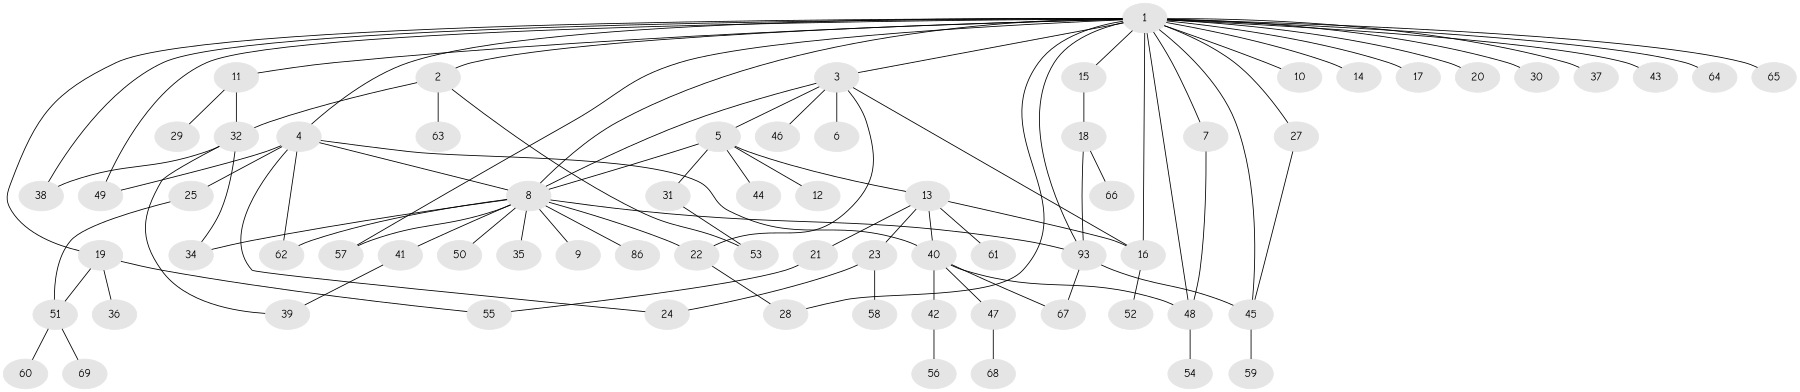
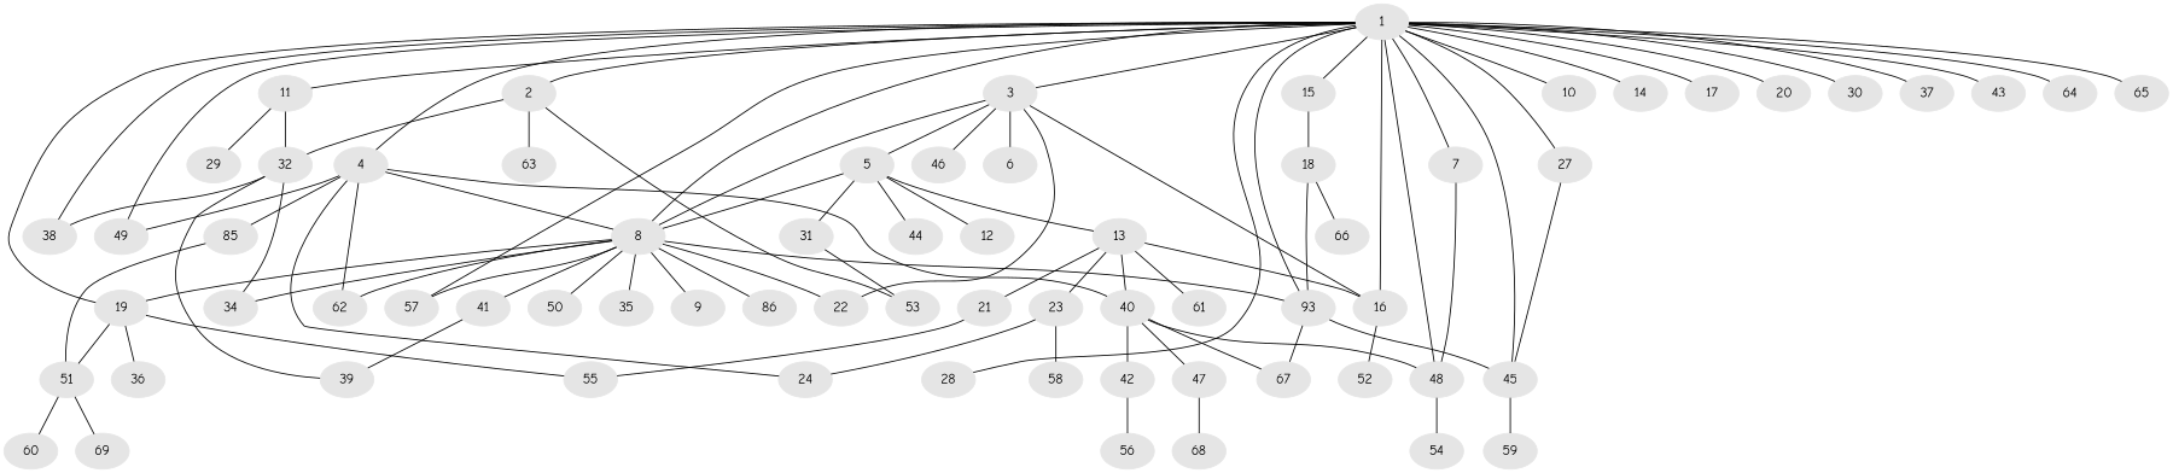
  graph {
    fontname="Comic Neue"
    node [color=gray90 fontname="Comic Neue" style=filled]
    edge [fontname="Comic Neue"]
    1
    2
    3
    4
    7
    8
    10
    11
    14
    15
    16
    17
    19
    20
    27
    28
    30
    n18 [label=93]
    37
    38
    43
    45
    48
    49
    57
    64
    65
    32
    53
    63
    5
    6
    22
    46
    24
-   25
+   25 [label=85]
    40
    62
    9
    n40 [label=86]
    34
    35
    41
    50
    29
    18
    52
    36
    51
    55
    67
    59
    54
    39
    12
    13
    31
    44
    42
    47
    21
    23
    61
    58
    66
    60
    69
    56
    68
    1 -- 2
    1 -- 3
    1 -- 4
    1 -- 7
    1 -- 8
    1 -- 10
    1 -- 11
    1 -- 14
    1 -- 15
    1 -- 16
    1 -- 17
    1 -- 19
    1 -- 20
    1 -- 27
    1 -- 28
    1 -- 30
    1 -- n18
    1 -- 37
    1 -- 38
    1 -- 43
    1 -- 45
    1 -- 48
    1 -- 49
    1 -- 57
    1 -- 64
    1 -- 65
    2 -- 32
    2 -- 53
    2 -- 63
    3 -- 8
    3 -- 16
    3 -- 5
    3 -- 6
    3 -- 22
    3 -- 46
    4 -- 8
    4 -- 49
    4 -- 24
    4 -- 25
    4 -- 40
    4 -- 62
    7 -- 48
+   8 -- 19
    8 -- n18
    8 -- 57
    8 -- 22
    8 -- 62
    8 -- 9
    8 -- n40
    8 -- 34
    8 -- 35
    8 -- 41
    8 -- 50
    11 -- 32
    11 -- 29
    15 -- 18
    16 -- 52
    19 -- 36
    19 -- 51
    19 -- 55
    27 -- 45
    n18 -- 45
    n18 -- 67
    45 -- 59
    48 -- 54
    32 -- 38
    32 -- 34
    32 -- 39
    5 -- 8
    5 -- 12
    5 -- 13
    5 -- 31
    5 -- 44
-   22 -- 28
    25 -- 51
    40 -- 48
    40 -- 67
    40 -- 42
    40 -- 47
    41 -- 39
    18 -- n18
    18 -- 66
    51 -- 60
    51 -- 69
    13 -- 16
    13 -- 40
    13 -- 21
    13 -- 23
    13 -- 61
    31 -- 53
    42 -- 56
    47 -- 68
    21 -- 55
    23 -- 24
    23 -- 58
  }
